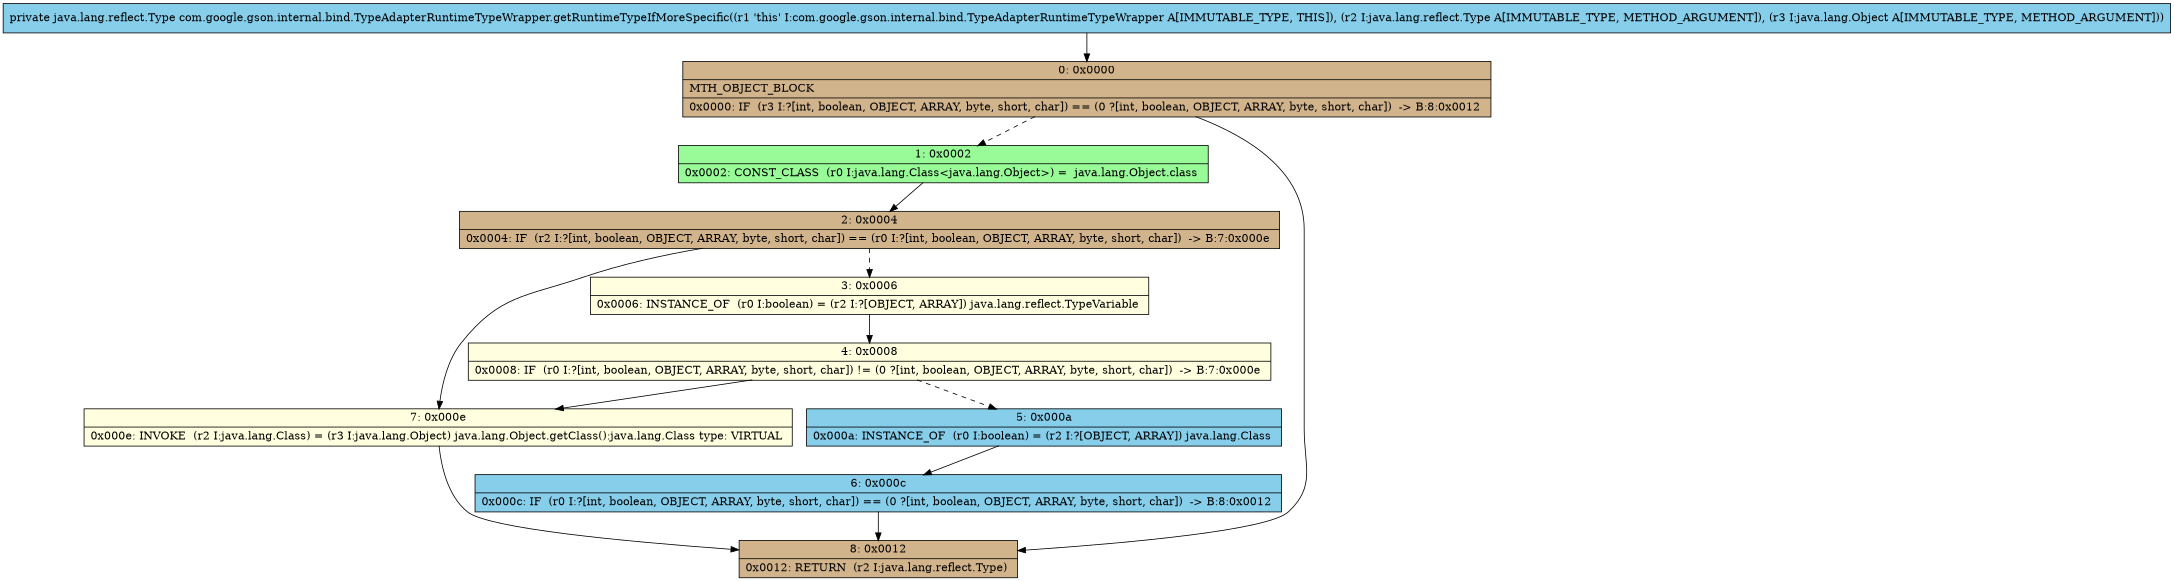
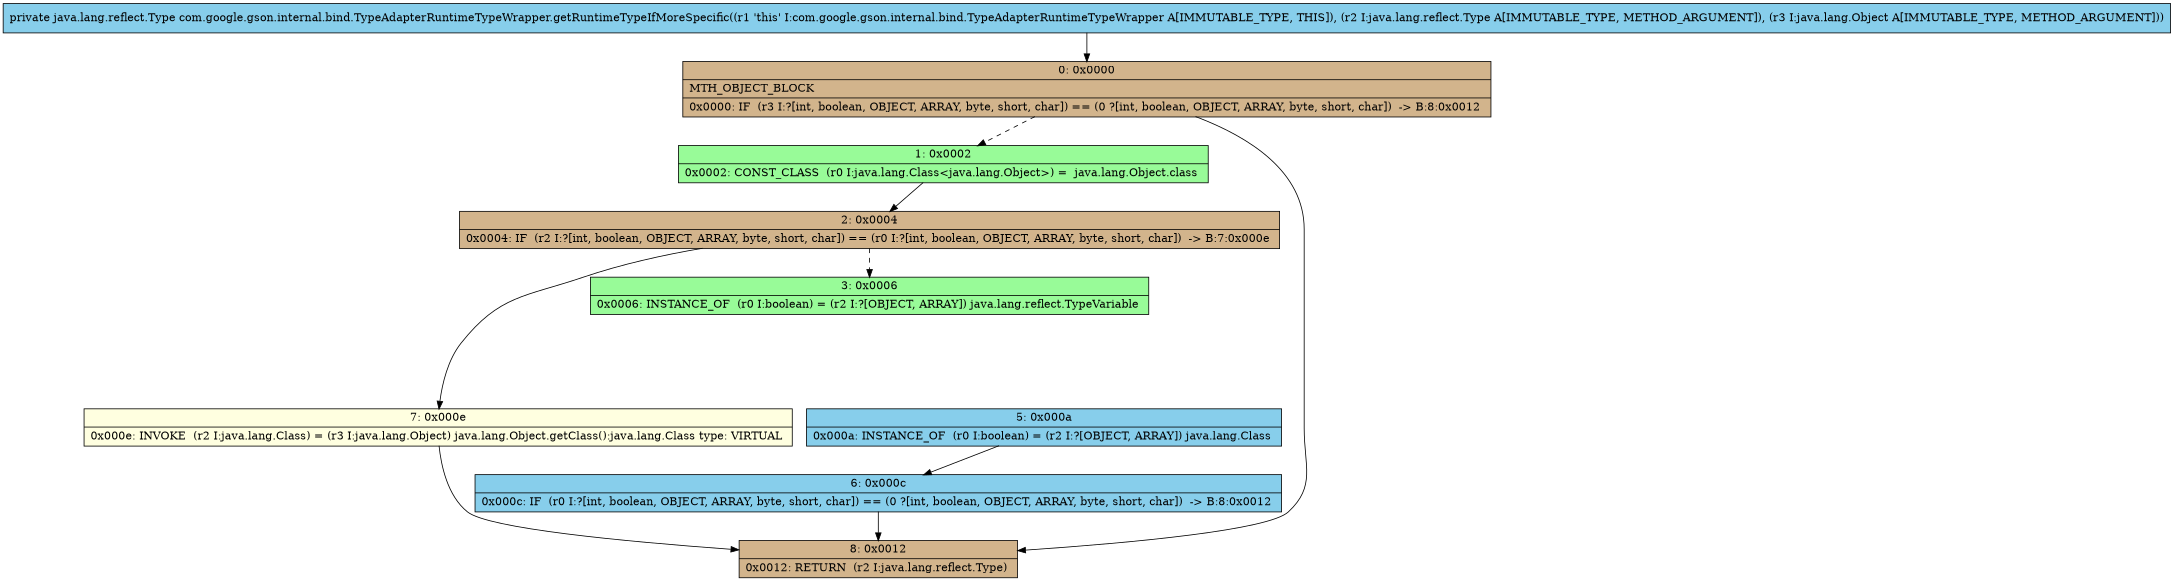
  digraph {
    node [fillcolor=tan shape=record style=filled]
    n1 [label="{0\:\ 0x0000|MTH_OBJECT_BLOCK\l|0x0000: IF  (r3 I:?[int, boolean, OBJECT, ARRAY, byte, short, char]) == (0 ?[int, boolean, OBJECT, ARRAY, byte, short, char])  \-\> B:8:0x0012 \l}"]
    n2 [fillcolor=palegreen label="{1\:\ 0x0002|0x0002: CONST_CLASS  (r0 I:java.lang.Class\<java.lang.Object\>) =  java.lang.Object.class \l}"]
    n3 [label="{8\:\ 0x0012|0x0012: RETURN  (r2 I:java.lang.reflect.Type) \l}"]
    n4 [label="{2\:\ 0x0004|0x0004: IF  (r2 I:?[int, boolean, OBJECT, ARRAY, byte, short, char]) == (r0 I:?[int, boolean, OBJECT, ARRAY, byte, short, char])  \-\> B:7:0x000e \l}"]
-   n5 [fillcolor=lightyellow label="{3\:\ 0x0006|0x0006: INSTANCE_OF  (r0 I:boolean) = (r2 I:?[OBJECT, ARRAY]) java.lang.reflect.TypeVariable \l}"]
+   n5 [fillcolor=palegreen label="{3\:\ 0x0006|0x0006: INSTANCE_OF  (r0 I:boolean) = (r2 I:?[OBJECT, ARRAY]) java.lang.reflect.TypeVariable \l}"]
    n6 [fillcolor=lightyellow label="{7\:\ 0x000e|0x000e: INVOKE  (r2 I:java.lang.Class) = (r3 I:java.lang.Object) java.lang.Object.getClass():java.lang.Class type: VIRTUAL \l}"]
-   n7 [fillcolor=lightyellow label="{4\:\ 0x0008|0x0008: IF  (r0 I:?[int, boolean, OBJECT, ARRAY, byte, short, char]) != (0 ?[int, boolean, OBJECT, ARRAY, byte, short, char])  \-\> B:7:0x000e \l}"]
    n8 [fillcolor=skyblue label="{5\:\ 0x000a|0x000a: INSTANCE_OF  (r0 I:boolean) = (r2 I:?[OBJECT, ARRAY]) java.lang.Class \l}"]
    n9 [fillcolor=skyblue label="{6\:\ 0x000c|0x000c: IF  (r0 I:?[int, boolean, OBJECT, ARRAY, byte, short, char]) == (0 ?[int, boolean, OBJECT, ARRAY, byte, short, char])  \-\> B:8:0x0012 \l}"]
    n10 [fillcolor=skyblue label="{private java.lang.reflect.Type com.google.gson.internal.bind.TypeAdapterRuntimeTypeWrapper.getRuntimeTypeIfMoreSpecific((r1 'this' I:com.google.gson.internal.bind.TypeAdapterRuntimeTypeWrapper A[IMMUTABLE_TYPE, THIS]), (r2 I:java.lang.reflect.Type A[IMMUTABLE_TYPE, METHOD_ARGUMENT]), (r3 I:java.lang.Object A[IMMUTABLE_TYPE, METHOD_ARGUMENT])) }"]
    n1 -> n2 [style=dashed]
    n1 -> n3
    n2 -> n4
    n4 -> n5 [style=dashed]
    n4 -> n6
-   n5 -> n7
    n6 -> n3
-   n7 -> n6
-   n7 -> n8 [style=dashed]
    n8 -> n9
    n9 -> n3
    n10 -> n1
  }
